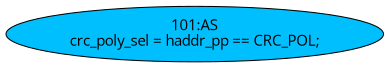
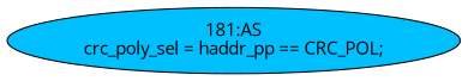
  strict digraph {
    fontname="Open Sans"
-   n1 [ast="<pyverilog.vparser.ast.Assign object at 0x7fba378aecd0>" def_var="['crc_poly_sel']" fillcolor=deepskyblue label="101:AS\ncrc_poly_sel = haddr_pp == CRC_POL;" statements="[]" style=filled typ=Assign use_var="['haddr_pp', 'CRC_POL']" fontname="Open Sans"]
+   n1 [ast="<pyverilog.vparser.ast.Assign object at 0x7fba378aecd0>" def_var="['crc_poly_sel']" fillcolor=deepskyblue label="181:AS\ncrc_poly_sel = haddr_pp == CRC_POL;" statements="[]" style=filled typ=Assign use_var="['haddr_pp', 'CRC_POL']" fontname="Open Sans"]
  }
